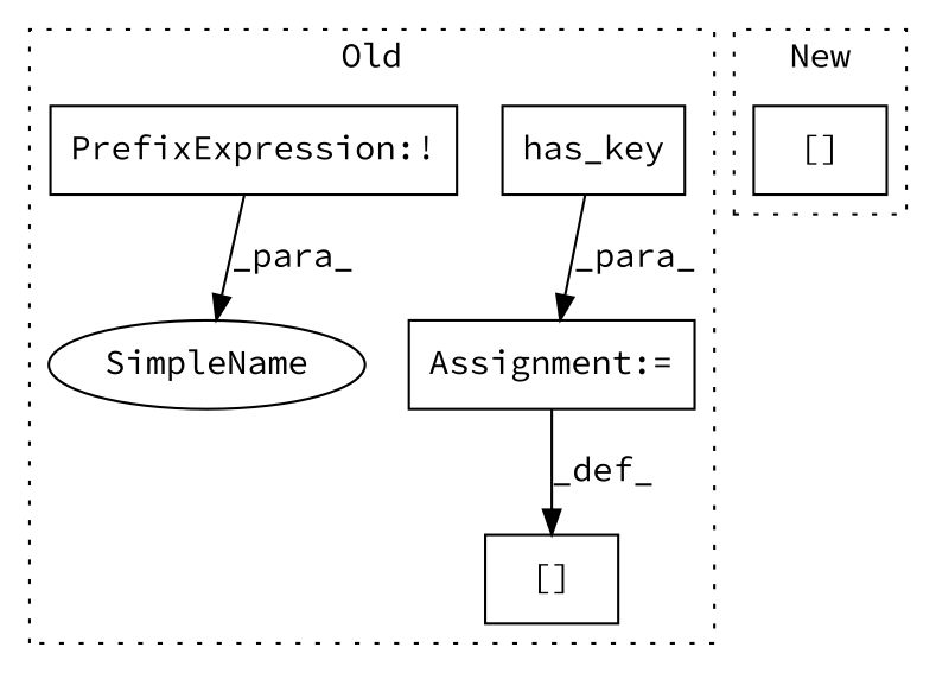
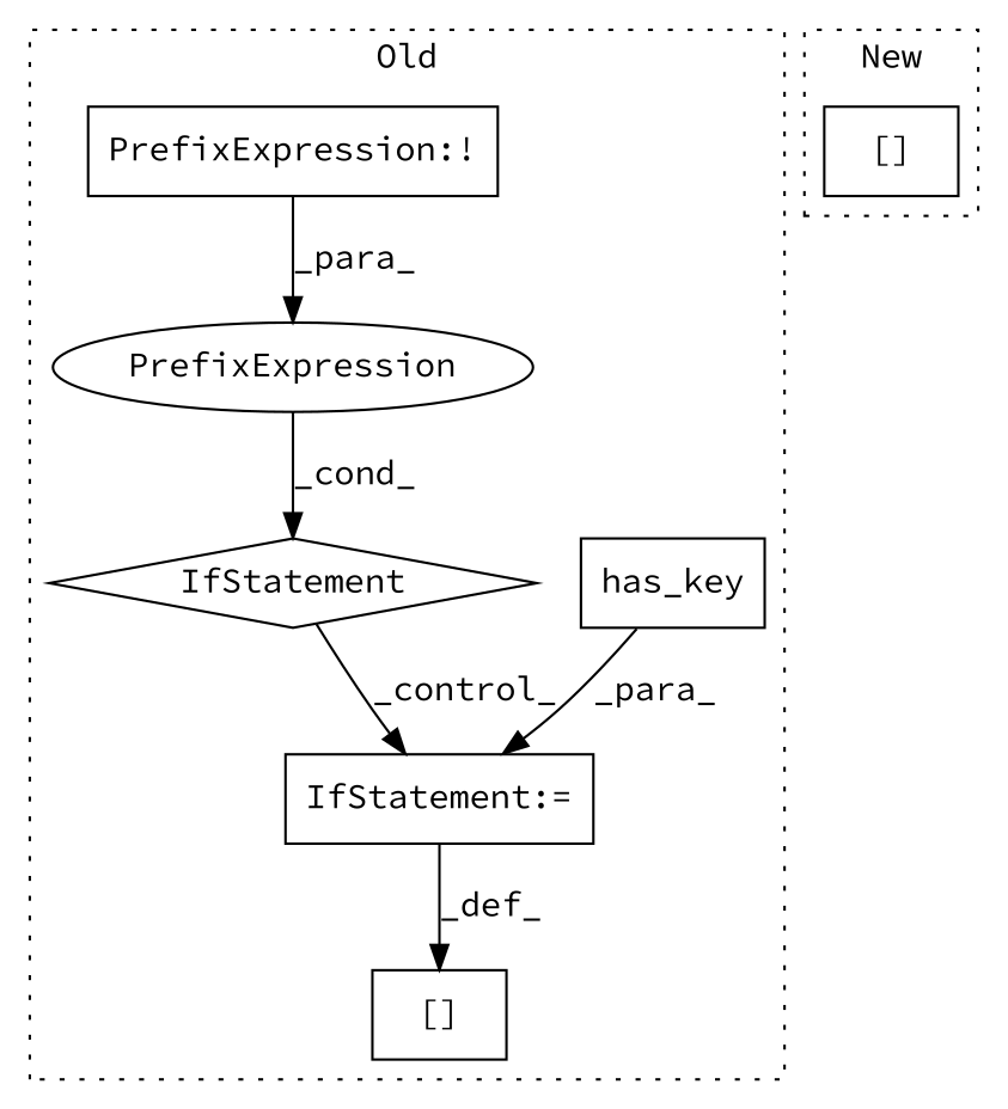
  digraph {
    fontname="Source Code Pro"
    node [a=2 fontname="Source Code Pro" l=1 shape=box]
    edge [fontname="Source Code Pro"]
    n1 [a=32 l="8,1" label=has_key s="1880,1895"]
+   n2 [a=25 l="4,2" label=IfStatement s="1868,1896" shape=diamond]
    n3 [a=38 label="PrefixExpression:!" s=1872]
-   n4 [a=42 label=SimpleName shape=ellipse l=""]
-   n5 [a=7 label="Assignment:=" s=2013]
+   n4 [a=42 label=PrefixExpression shape=ellipse l=""]
+   n5 [a=7 label="IfStatement:=" s=2013]
    n6 [l="17,1" label="[]" s="1988,2012"]
    n7 [l="3,1" label="[]" s="2699,2705"]
    subgraph cluster_1 {
      label=Old
      style=dotted
      n1
+     n2
      n3
      n4
      n5
      n6
    }
    subgraph cluster_2 {
      label=New
      style=dotted
      n7
    }
    n1 -> n5 [label=_para_]
+   n2 -> n5 [label=_control_]
    n3 -> n4 [label=_para_]
+   n4 -> n2 [label=_cond_]
    n5 -> n6 [label=_def_]
  }
